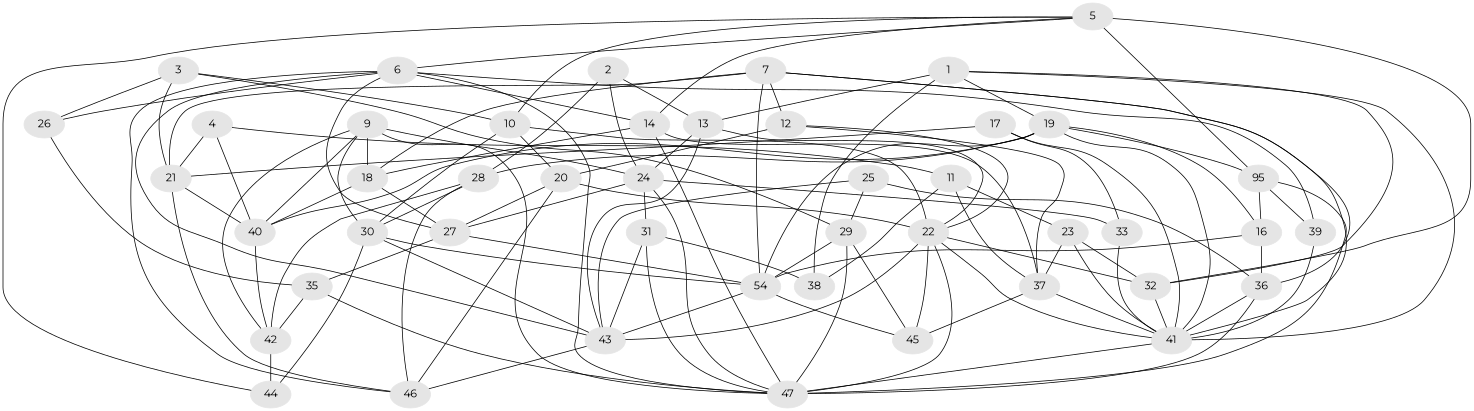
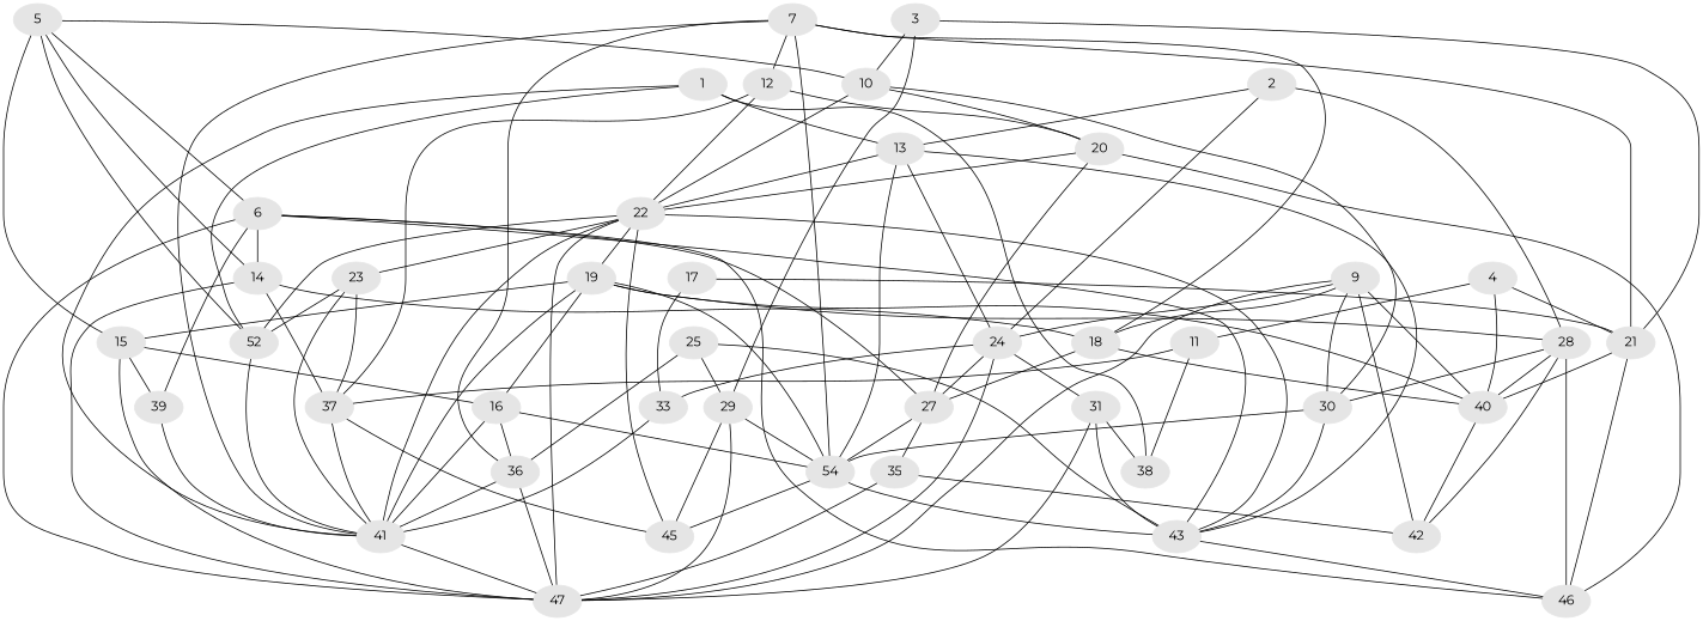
  graph {
    fontname=Montserrat
    node [color=gray90 fontname=Montserrat style=filled]
    edge [fontname=Montserrat weight=1.0]
    1
    13
    19
-   32
+   32 [label=52]
    38
    41
    24
    43
    n9 [label=54]
    22
-   15 [label=95]
+   15
    28
    40
    47
    2
    39
    16
    27
    33
    31
    46
    30
    42
    3
    10
    21
-   26
    29
    20
    35
    45
    4
    11
    37
    5
    6
    14
-   44
    18
    7
    12
    36
    17
    9
    23
    25
    1 -- 13
-   1 -- 19
+   22 -- 19
    1 -- 32
    1 -- 38 [weight=2.0]
    1 -- 41
    13 -- 24
    13 -- 43
+   13 -- n9 [weight=2.0]
    13 -- 22
    19 -- 41
    19 -- n9
    19 -- 15
    19 -- 28
    19 -- 40
    32 -- 41
    41 -- 47 [weight=2.0]
    24 -- 47
    24 -- 27
    24 -- 33
    24 -- 31
    43 -- 46
    n9 -- 43
    n9 -- 45
    22 -- 32
    22 -- 41
    22 -- 43
    22 -- 47
    22 -- 45
-   11 -- 23
+   22 -- 23
    15 -- 47
    15 -- 39
    15 -- 16
+   28 -- 40
    28 -- 46
    28 -- 30
    28 -- 42
    40 -- 42
    2 -- 13
    2 -- 24
    2 -- 28
    39 -- 41
    16 -- 19
    16 -- n9
    16 -- 36
    27 -- n9
    27 -- 35
    33 -- 41
    31 -- 38
    31 -- 43
    31 -- 47
    30 -- 43
    30 -- n9
-   30 -- 44
-   42 -- 44
    3 -- 10
    3 -- 21
-   3 -- 26
    3 -- 29
    10 -- 22
    10 -- 30
    10 -- 20
    21 -- 40
    21 -- 46
-   26 -- 35
    29 -- n9
    29 -- 47
    29 -- 45
    20 -- 22
    20 -- 27
    20 -- 46
    35 -- 47
    35 -- 42
    4 -- 40
    4 -- 21 [weight=2.0]
    4 -- 11
    11 -- 38
    11 -- 37
    37 -- 41
    37 -- 45
    5 -- 32
    5 -- 15 [weight=3.0]
    5 -- 10
    5 -- 6
    5 -- 14
-   5 -- 44
    6 -- 43
    6 -- 47
    6 -- 39
    6 -- 27
    6 -- 46
-   6 -- 26
    6 -- 14
    14 -- 47
    14 -- 37
    14 -- 18
    18 -- 40
    18 -- 27
    7 -- 41
    7 -- n9
    7 -- 21
    7 -- 18
    7 -- 12
    7 -- 36
    12 -- 22
    12 -- 20
    12 -- 37
    36 -- 41 [weight=2.0]
    36 -- 47
-   17 -- 41
+   16 -- 41
    17 -- 33
    17 -- 21
    9 -- 24 [weight=2.0]
    9 -- 40
    9 -- 47
    9 -- 30
    9 -- 42
    9 -- 18
    23 -- 32
    23 -- 41
    23 -- 37
    25 -- 43 [weight=3.0]
    25 -- 29
    25 -- 36 [weight=2.0]
  }
